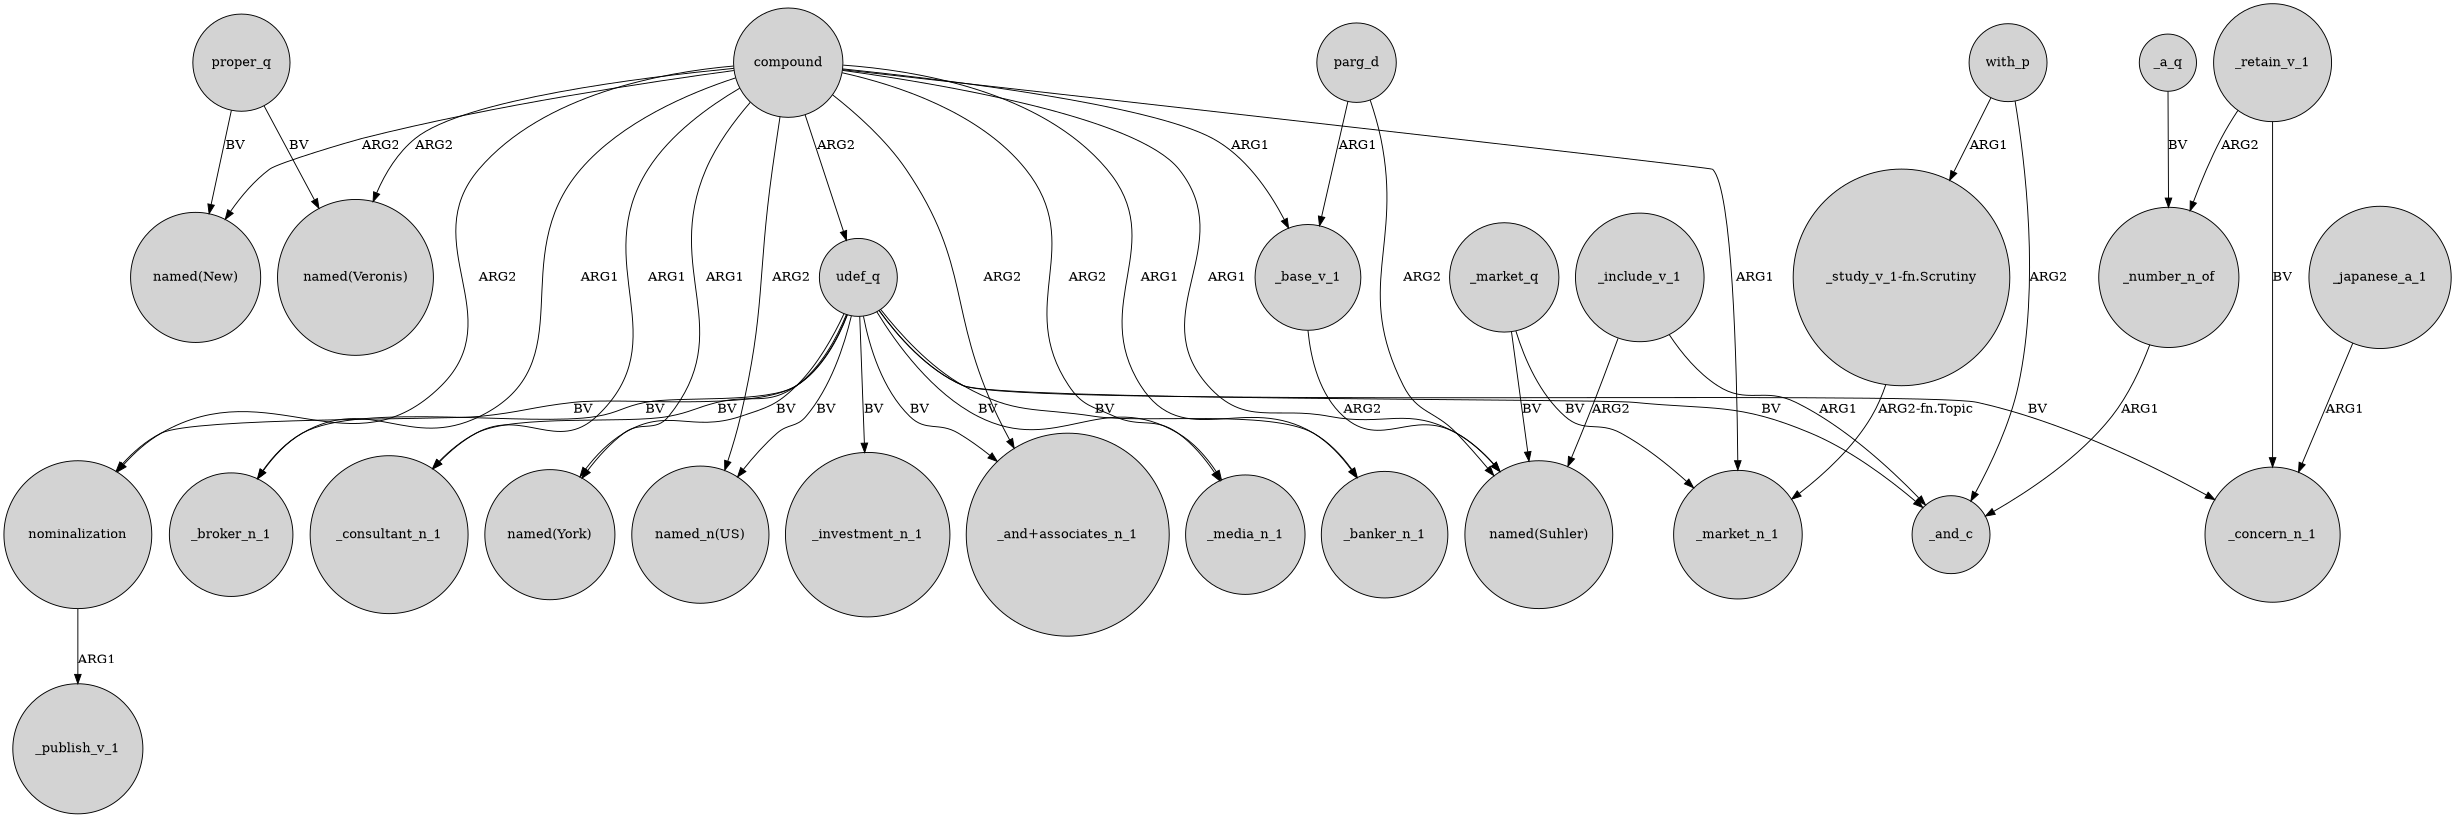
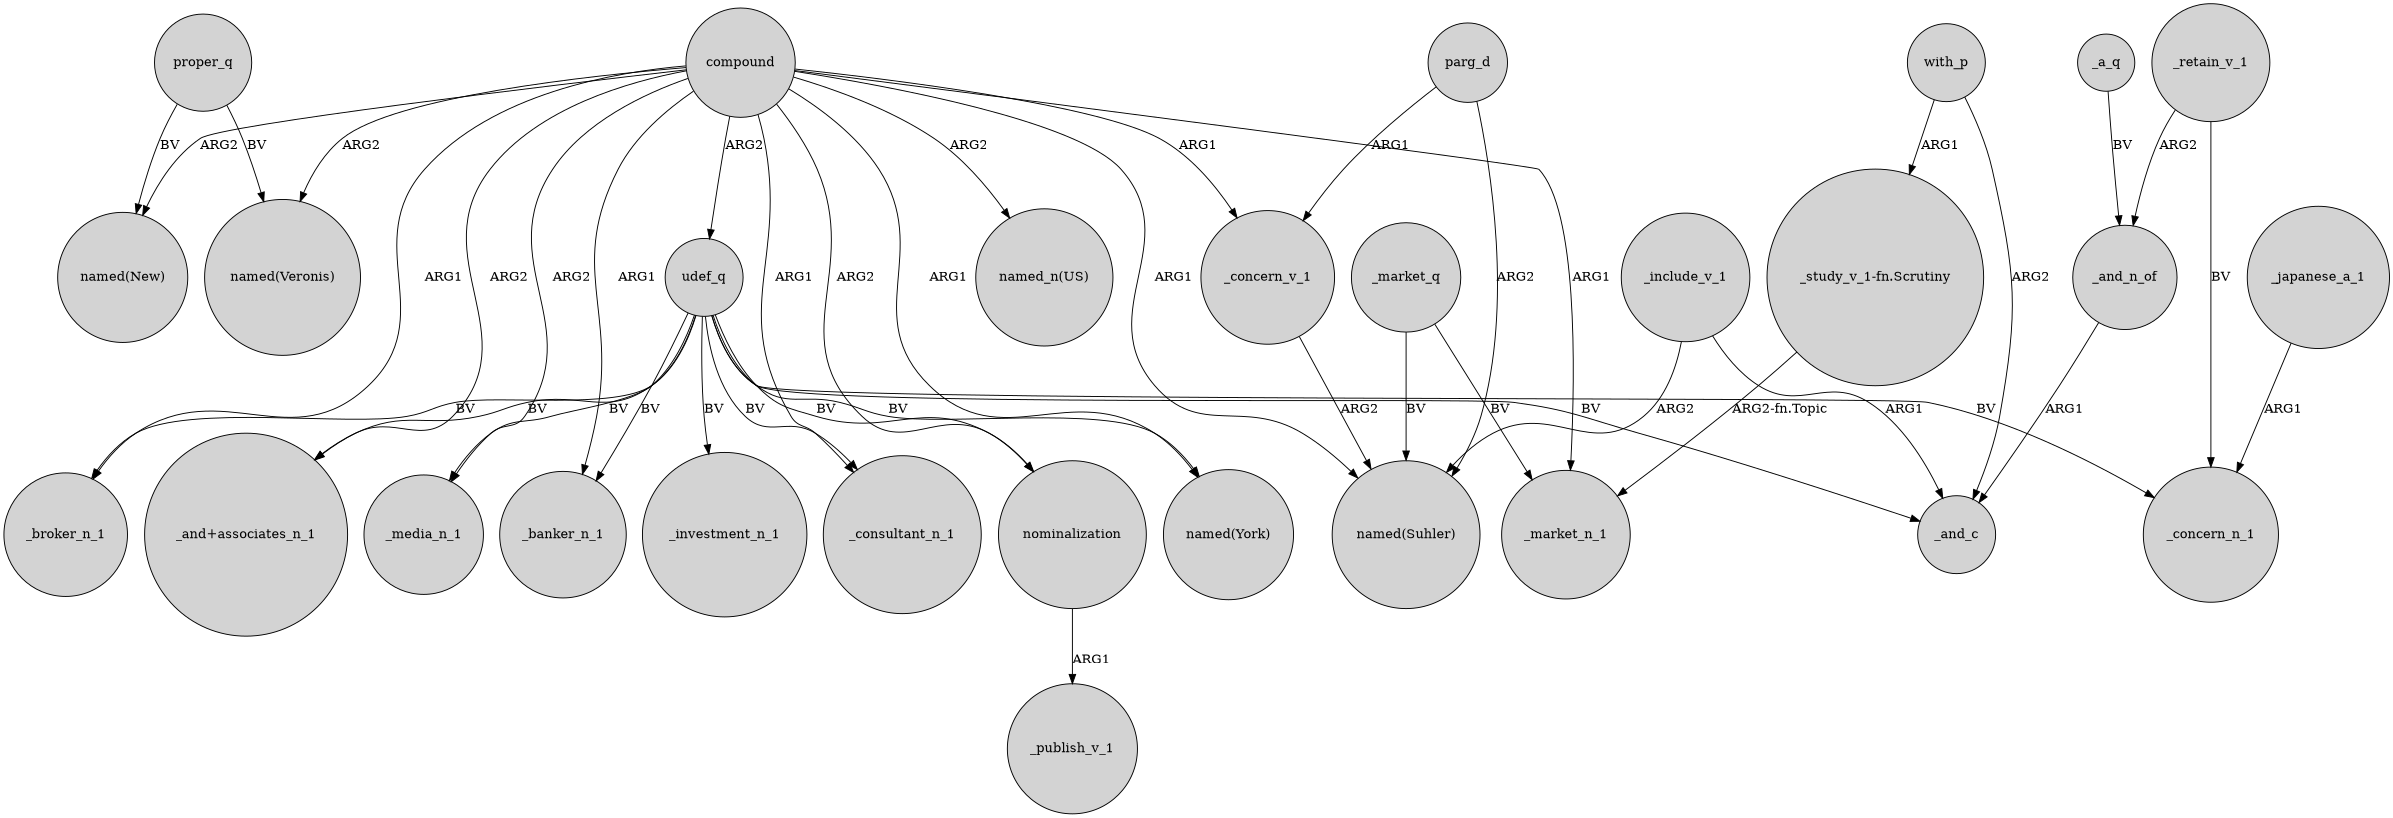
  digraph {
    node [shape=circle style=filled]
    udef_q
    "named_n(US)"
    _media_n_1
    _investment_n_1
    _concern_n_1
    nominalization
    "_and+associates_n_1"
    _consultant_n_1
    "named(York)"
    _broker_n_1
    _banker_n_1
    _and_c
    _publish_v_1
    compound
    "named(New)"
    "named(Veronis)"
-   _base_v_1
+   _base_v_1 [label=_concern_v_1]
    _market_n_1
    "named(Suhler)"
    _a_q
-   _number_n_of
+   _number_n_of [label=_and_n_of]
    proper_q
    _retain_v_1
    _japanese_a_1
    "_study_v_1-fn.Scrutiny"
    _include_v_1
    with_p
    parg_d
    n29 [label=_market_q]
-   udef_q -> "named_n(US)" [label=BV]
    udef_q -> _media_n_1 [label=BV]
    udef_q -> _investment_n_1 [label=BV]
    udef_q -> _concern_n_1 [label=BV]
    udef_q -> nominalization [label=BV]
    udef_q -> "_and+associates_n_1" [label=BV]
    udef_q -> _consultant_n_1 [label=BV]
    udef_q -> "named(York)" [label=BV]
    udef_q -> _broker_n_1 [label=BV]
    udef_q -> _banker_n_1 [label=BV]
    udef_q -> _and_c [label=BV]
    nominalization -> _publish_v_1 [label=ARG1]
    compound -> udef_q [label=ARG2]
    compound -> "named_n(US)" [label=ARG2]
    compound -> _media_n_1 [label=ARG2]
    compound -> nominalization [label=ARG2]
    compound -> "_and+associates_n_1" [label=ARG2]
    compound -> _consultant_n_1 [label=ARG1]
    compound -> "named(York)" [label=ARG1]
    compound -> _broker_n_1 [label=ARG1]
    compound -> _banker_n_1 [label=ARG1]
    compound -> "named(New)" [label=ARG2]
    compound -> "named(Veronis)" [label=ARG2]
    compound -> _base_v_1 [label=ARG1]
    compound -> _market_n_1 [label=ARG1]
    compound -> "named(Suhler)" [label=ARG1]
    _base_v_1 -> "named(Suhler)" [label=ARG2]
    _a_q -> _number_n_of [label=BV]
    _number_n_of -> _and_c [label=ARG1]
    proper_q -> "named(New)" [label=BV]
    proper_q -> "named(Veronis)" [label=BV]
    _retain_v_1 -> _concern_n_1 [label=BV]
    _retain_v_1 -> _number_n_of [label=ARG2]
    _japanese_a_1 -> _concern_n_1 [label=ARG1]
    "_study_v_1-fn.Scrutiny" -> _market_n_1 [label="ARG2-fn.Topic"]
    _include_v_1 -> _and_c [label=ARG1]
    _include_v_1 -> "named(Suhler)" [label=ARG2]
    with_p -> _and_c [label=ARG2]
    with_p -> "_study_v_1-fn.Scrutiny" [label=ARG1]
    parg_d -> _base_v_1 [label=ARG1]
    parg_d -> "named(Suhler)" [label=ARG2]
    n29 -> _market_n_1 [label=BV]
    n29 -> "named(Suhler)" [label=BV]
  }
